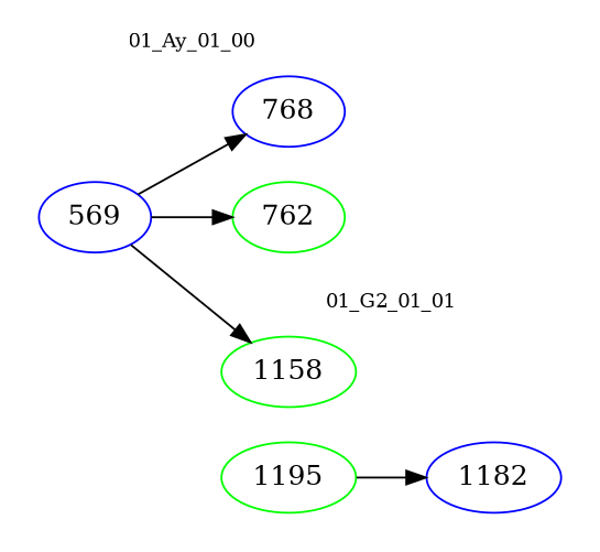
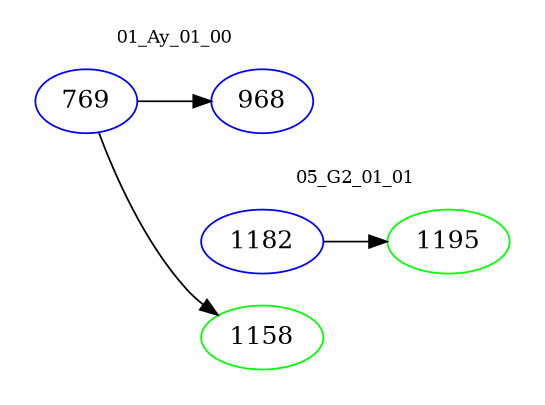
  digraph {
    rankdir=LR
    node [color=blue]
    edge [color=black]
-   n1 [label=569]
-   n2 [color=green label=762]
-   n3 [label=768]
+   n1 [label=769]
+   n3 [label=968]
    n4 [label=1182]
    n5 [color=green label=1158]
    n6 [color=green label=1195]
    subgraph cluster_1 {
      color=white
      fontsize=10
      label="01_Ay_01_00"
      n1
-     n2
      n3
    }
    subgraph cluster_2 {
      color=white
      fontsize=10
-     label="01_G2_01_01"
+     label="05_G2_01_01"
      n4
      n5
      n6
    }
-   n1 -> n2
    n1 -> n3
    n1 -> n5
-   n6 -> n4
+   n4 -> n6
  }
